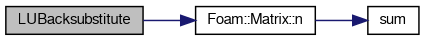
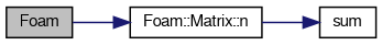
  digraph {
    rankdir=LR
    node [color=black fontname=FreeSans fontsize=10 shape=record]
    edge [color=midnightblue fontname=FreeSans fontsize=10 labelfontname=FreeSans labelfontsize=10 style=solid]
-   n1 [fillcolor=grey75 fontcolor=black height=0.2 label=LUBacksubstitute style=filled width=0.4]
+   n1 [fillcolor=grey75 fontcolor=black height=0.2 label=Foam style=filled width=0.4]
    n2 [height=0.2 label="Foam::Matrix::n" width=0.4]
    n3 [height=0.2 label=sum width=0.4]
    n1 -> n2
    n2 -> n3
  }
